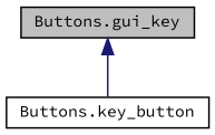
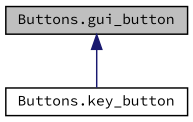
  digraph {
    fontname="Source Code Pro"
    node [color=black fontname="Source Code Pro" fontsize=10 shape=record style=filled]
-   n1 [fillcolor=grey75 fontcolor=black height=0.2 label="Buttons.gui_key" width=0.4]
+   n1 [fillcolor=grey75 fontcolor=black height=0.2 label="Buttons.gui_button" width=0.4]
    n2 [fillcolor=white height=0.2 label="Buttons.key_button" width=0.4]
    n1 -> n2 [color=midnightblue dir=back fontname="Source Code Pro" fontsize=10 labelfontname=Helvetica labelfontsize=10 style=solid]
  }
